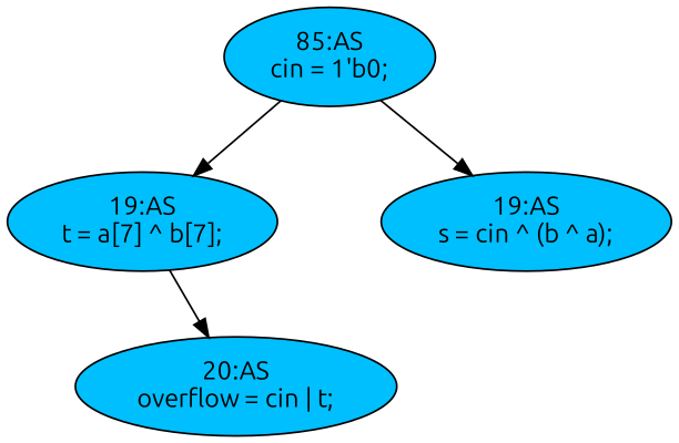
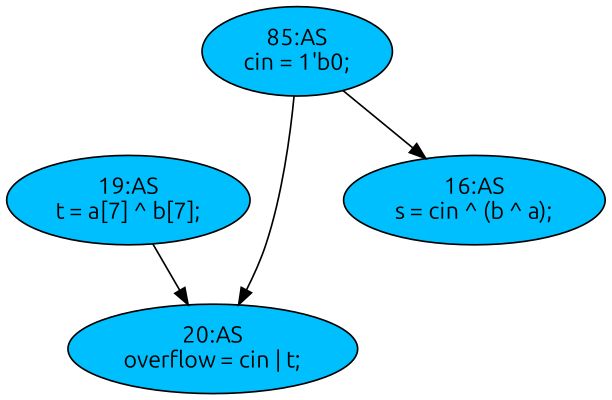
  strict digraph {
    fontname=Ubuntu
    node [fillcolor=deepskyblue fontname=Ubuntu statements="[]" style=filled typ=Assign]
    edge [fontname=Ubuntu]
    n1 [ast="<pyverilog.vparser.ast.Assign object at 0x7fd7b20f1490>" def_var="['t']" label="19:AS\nt = a[7] ^ b[7];" use_var="['a', 'b']"]
    n2 [ast="<pyverilog.vparser.ast.Assign object at 0x7fd7b20fd510>" def_var="['overflow']" label="20:AS\noverflow = cin | t;" use_var="['cin', 't']"]
-   n3 [ast="<pyverilog.vparser.ast.Assign object at 0x7fd7b20e3e50>" def_var="['s']" label="19:AS\ns = cin ^ (b ^ a);" use_var="['cin', 'b', 'a']"]
+   n3 [ast="<pyverilog.vparser.ast.Assign object at 0x7fd7b20e3e50>" def_var="['s']" label="16:AS\ns = cin ^ (b ^ a);" use_var="['cin', 'b', 'a']"]
    n4 [ast="<pyverilog.vparser.ast.Assign object at 0x7fd7b20f7090>" def_var="['cin']" label="85:AS\ncin = 1'b0;" use_var="[]"]
    n1 -> n2
-   n4 -> n1
+   n4 -> n2
    n4 -> n3
  }
